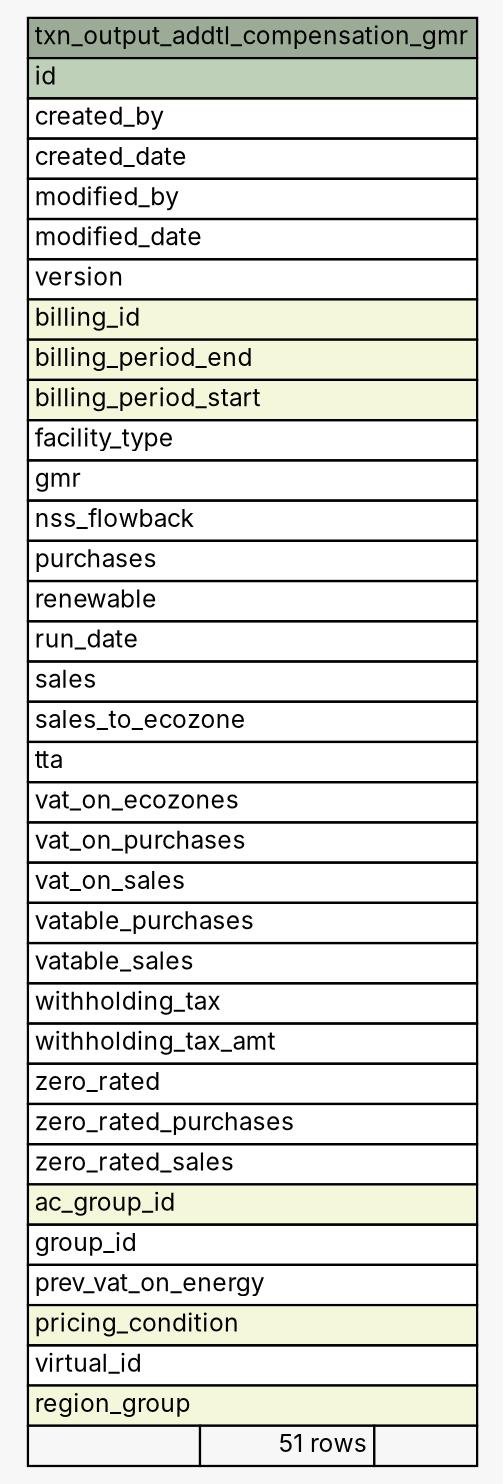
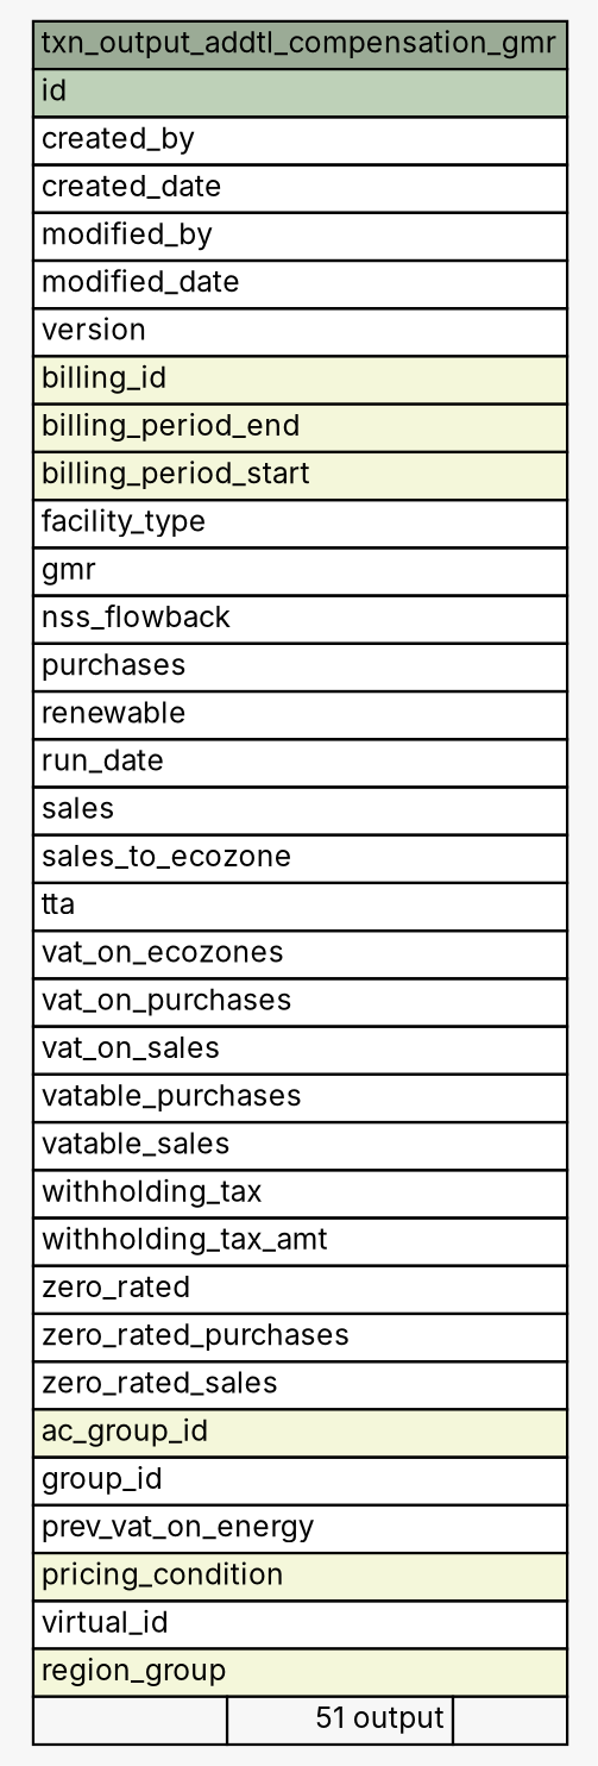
  digraph {
    bgcolor="#f7f7f7"
    fontname=Inter
    fontsize=11
    nodesep=0.18
    rankdir=RL
    ranksep=0.46
-   n1 [fontname=Inter fontsize=11 label=<     <TABLE BORDER="0" CELLBORDER="1" CELLSPACING="0" BGCOLOR="#ffffff">       <TR><TD COLSPAN="3" BGCOLOR="#9bab96" ALIGN="CENTER">txn_output_addtl_compensation_gmr</TD></TR>       <TR><TD PORT="id" COLSPAN="3" BGCOLOR="#bed1b8" ALIGN="LEFT">id</TD></TR>       <TR><TD PORT="created_by" COLSPAN="3" ALIGN="LEFT">created_by</TD></TR>       <TR><TD PORT="created_date" COLSPAN="3" ALIGN="LEFT">created_date</TD></TR>       <TR><TD PORT="modified_by" COLSPAN="3" ALIGN="LEFT">modified_by</TD></TR>       <TR><TD PORT="modified_date" COLSPAN="3" ALIGN="LEFT">modified_date</TD></TR>       <TR><TD PORT="version" COLSPAN="3" ALIGN="LEFT">version</TD></TR>       <TR><TD PORT="billing_id" COLSPAN="3" BGCOLOR="#f4f7da" ALIGN="LEFT">billing_id</TD></TR>       <TR><TD PORT="billing_period_end" COLSPAN="3" BGCOLOR="#f4f7da" ALIGN="LEFT">billing_period_end</TD></TR>       <TR><TD PORT="billing_period_start" COLSPAN="3" BGCOLOR="#f4f7da" ALIGN="LEFT">billing_period_start</TD></TR>       <TR><TD PORT="facility_type" COLSPAN="3" ALIGN="LEFT">facility_type</TD></TR>       <TR><TD PORT="gmr" COLSPAN="3" ALIGN="LEFT">gmr</TD></TR>       <TR><TD PORT="nss_flowback" COLSPAN="3" ALIGN="LEFT">nss_flowback</TD></TR>       <TR><TD PORT="purchases" COLSPAN="3" ALIGN="LEFT">purchases</TD></TR>       <TR><TD PORT="renewable" COLSPAN="3" ALIGN="LEFT">renewable</TD></TR>       <TR><TD PORT="run_date" COLSPAN="3" ALIGN="LEFT">run_date</TD></TR>       <TR><TD PORT="sales" COLSPAN="3" ALIGN="LEFT">sales</TD></TR>       <TR><TD PORT="sales_to_ecozone" COLSPAN="3" ALIGN="LEFT">sales_to_ecozone</TD></TR>       <TR><TD PORT="tta" COLSPAN="3" ALIGN="LEFT">tta</TD></TR>       <TR><TD PORT="vat_on_ecozones" COLSPAN="3" ALIGN="LEFT">vat_on_ecozones</TD></TR>       <TR><TD PORT="vat_on_purchases" COLSPAN="3" ALIGN="LEFT">vat_on_purchases</TD></TR>       <TR><TD PORT="vat_on_sales" COLSPAN="3" ALIGN="LEFT">vat_on_sales</TD></TR>       <TR><TD PORT="vatable_purchases" COLSPAN="3" ALIGN="LEFT">vatable_purchases</TD></TR>       <TR><TD PORT="vatable_sales" COLSPAN="3" ALIGN="LEFT">vatable_sales</TD></TR>       <TR><TD PORT="withholding_tax" COLSPAN="3" ALIGN="LEFT">withholding_tax</TD></TR>       <TR><TD PORT="withholding_tax_amt" COLSPAN="3" ALIGN="LEFT">withholding_tax_amt</TD></TR>       <TR><TD PORT="zero_rated" COLSPAN="3" ALIGN="LEFT">zero_rated</TD></TR>       <TR><TD PORT="zero_rated_purchases" COLSPAN="3" ALIGN="LEFT">zero_rated_purchases</TD></TR>       <TR><TD PORT="zero_rated_sales" COLSPAN="3" ALIGN="LEFT">zero_rated_sales</TD></TR>       <TR><TD PORT="ac_group_id" COLSPAN="3" BGCOLOR="#f4f7da" ALIGN="LEFT">ac_group_id</TD></TR>       <TR><TD PORT="group_id" COLSPAN="3" ALIGN="LEFT">group_id</TD></TR>       <TR><TD PORT="prev_vat_on_energy" COLSPAN="3" ALIGN="LEFT">prev_vat_on_energy</TD></TR>       <TR><TD PORT="pricing_condition" COLSPAN="3" BGCOLOR="#f4f7da" ALIGN="LEFT">pricing_condition</TD></TR>       <TR><TD PORT="virtual_id" COLSPAN="3" ALIGN="LEFT">virtual_id</TD></TR>       <TR><TD PORT="region_group" COLSPAN="3" BGCOLOR="#f4f7da" ALIGN="LEFT">region_group</TD></TR>       <TR><TD ALIGN="LEFT" BGCOLOR="#f7f7f7">  </TD><TD ALIGN="RIGHT" BGCOLOR="#f7f7f7">51 rows</TD><TD ALIGN="RIGHT" BGCOLOR="#f7f7f7">  </TD></TR>     </TABLE>> shape=plaintext]
+   n1 [fontname=Inter fontsize=11 label=<     <TABLE BORDER="0" CELLBORDER="1" CELLSPACING="0" BGCOLOR="#ffffff">       <TR><TD COLSPAN="3" BGCOLOR="#9bab96" ALIGN="CENTER">txn_output_addtl_compensation_gmr</TD></TR>       <TR><TD PORT="id" COLSPAN="3" BGCOLOR="#bed1b8" ALIGN="LEFT">id</TD></TR>       <TR><TD PORT="created_by" COLSPAN="3" ALIGN="LEFT">created_by</TD></TR>       <TR><TD PORT="created_date" COLSPAN="3" ALIGN="LEFT">created_date</TD></TR>       <TR><TD PORT="modified_by" COLSPAN="3" ALIGN="LEFT">modified_by</TD></TR>       <TR><TD PORT="modified_date" COLSPAN="3" ALIGN="LEFT">modified_date</TD></TR>       <TR><TD PORT="version" COLSPAN="3" ALIGN="LEFT">version</TD></TR>       <TR><TD PORT="billing_id" COLSPAN="3" BGCOLOR="#f4f7da" ALIGN="LEFT">billing_id</TD></TR>       <TR><TD PORT="billing_period_end" COLSPAN="3" BGCOLOR="#f4f7da" ALIGN="LEFT">billing_period_end</TD></TR>       <TR><TD PORT="billing_period_start" COLSPAN="3" BGCOLOR="#f4f7da" ALIGN="LEFT">billing_period_start</TD></TR>       <TR><TD PORT="facility_type" COLSPAN="3" ALIGN="LEFT">facility_type</TD></TR>       <TR><TD PORT="gmr" COLSPAN="3" ALIGN="LEFT">gmr</TD></TR>       <TR><TD PORT="nss_flowback" COLSPAN="3" ALIGN="LEFT">nss_flowback</TD></TR>       <TR><TD PORT="purchases" COLSPAN="3" ALIGN="LEFT">purchases</TD></TR>       <TR><TD PORT="renewable" COLSPAN="3" ALIGN="LEFT">renewable</TD></TR>       <TR><TD PORT="run_date" COLSPAN="3" ALIGN="LEFT">run_date</TD></TR>       <TR><TD PORT="sales" COLSPAN="3" ALIGN="LEFT">sales</TD></TR>       <TR><TD PORT="sales_to_ecozone" COLSPAN="3" ALIGN="LEFT">sales_to_ecozone</TD></TR>       <TR><TD PORT="tta" COLSPAN="3" ALIGN="LEFT">tta</TD></TR>       <TR><TD PORT="vat_on_ecozones" COLSPAN="3" ALIGN="LEFT">vat_on_ecozones</TD></TR>       <TR><TD PORT="vat_on_purchases" COLSPAN="3" ALIGN="LEFT">vat_on_purchases</TD></TR>       <TR><TD PORT="vat_on_sales" COLSPAN="3" ALIGN="LEFT">vat_on_sales</TD></TR>       <TR><TD PORT="vatable_purchases" COLSPAN="3" ALIGN="LEFT">vatable_purchases</TD></TR>       <TR><TD PORT="vatable_sales" COLSPAN="3" ALIGN="LEFT">vatable_sales</TD></TR>       <TR><TD PORT="withholding_tax" COLSPAN="3" ALIGN="LEFT">withholding_tax</TD></TR>       <TR><TD PORT="withholding_tax_amt" COLSPAN="3" ALIGN="LEFT">withholding_tax_amt</TD></TR>       <TR><TD PORT="zero_rated" COLSPAN="3" ALIGN="LEFT">zero_rated</TD></TR>       <TR><TD PORT="zero_rated_purchases" COLSPAN="3" ALIGN="LEFT">zero_rated_purchases</TD></TR>       <TR><TD PORT="zero_rated_sales" COLSPAN="3" ALIGN="LEFT">zero_rated_sales</TD></TR>       <TR><TD PORT="ac_group_id" COLSPAN="3" BGCOLOR="#f4f7da" ALIGN="LEFT">ac_group_id</TD></TR>       <TR><TD PORT="group_id" COLSPAN="3" ALIGN="LEFT">group_id</TD></TR>       <TR><TD PORT="prev_vat_on_energy" COLSPAN="3" ALIGN="LEFT">prev_vat_on_energy</TD></TR>       <TR><TD PORT="pricing_condition" COLSPAN="3" BGCOLOR="#f4f7da" ALIGN="LEFT">pricing_condition</TD></TR>       <TR><TD PORT="virtual_id" COLSPAN="3" ALIGN="LEFT">virtual_id</TD></TR>       <TR><TD PORT="region_group" COLSPAN="3" BGCOLOR="#f4f7da" ALIGN="LEFT">region_group</TD></TR>       <TR><TD ALIGN="LEFT" BGCOLOR="#f7f7f7">  </TD><TD ALIGN="RIGHT" BGCOLOR="#f7f7f7">51 output</TD><TD ALIGN="RIGHT" BGCOLOR="#f7f7f7">  </TD></TR>     </TABLE>> shape=plaintext]
  }
